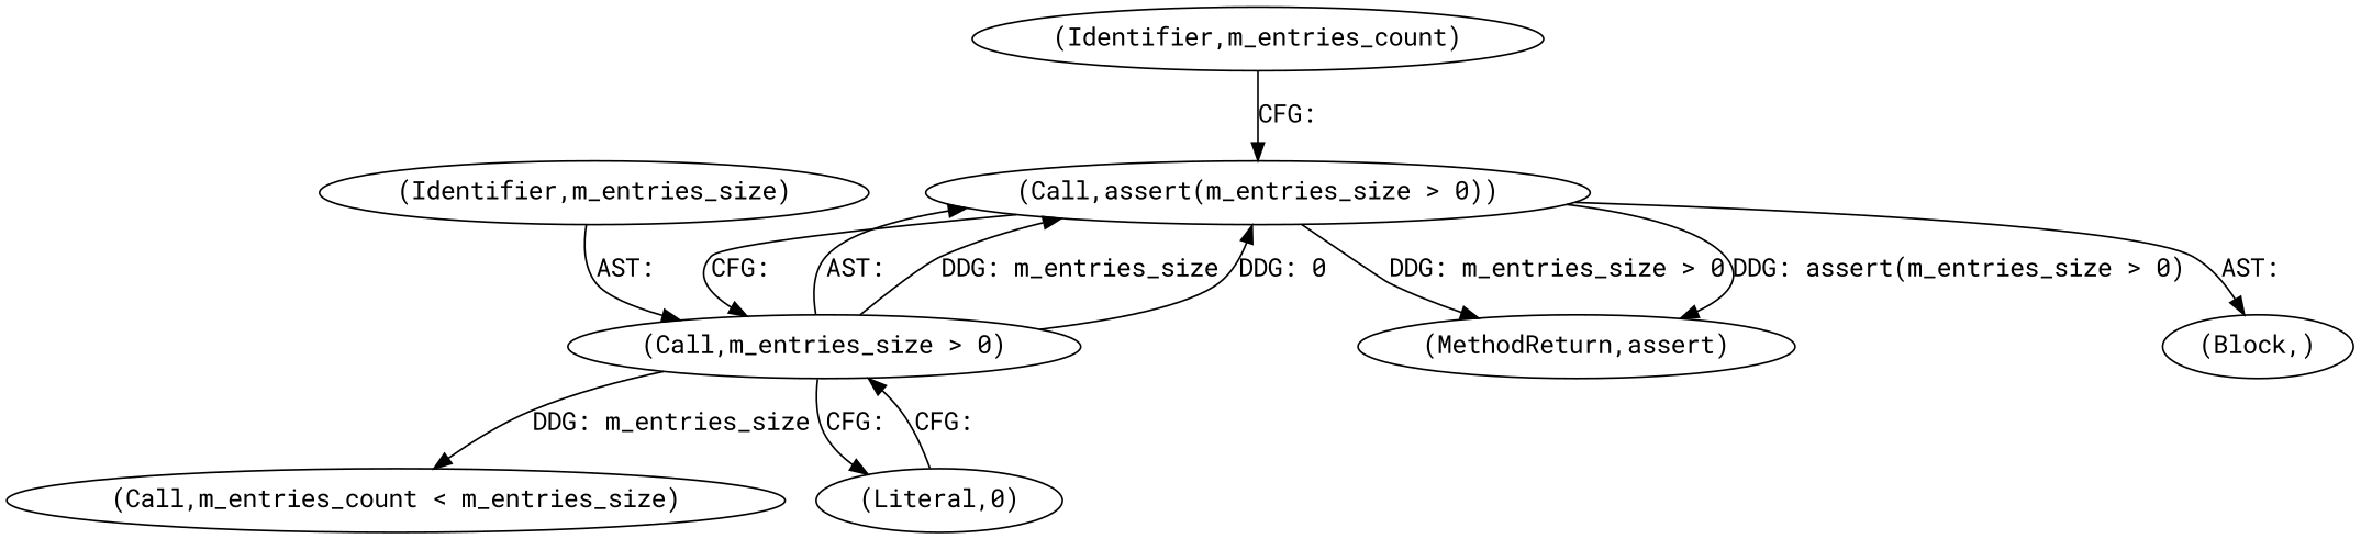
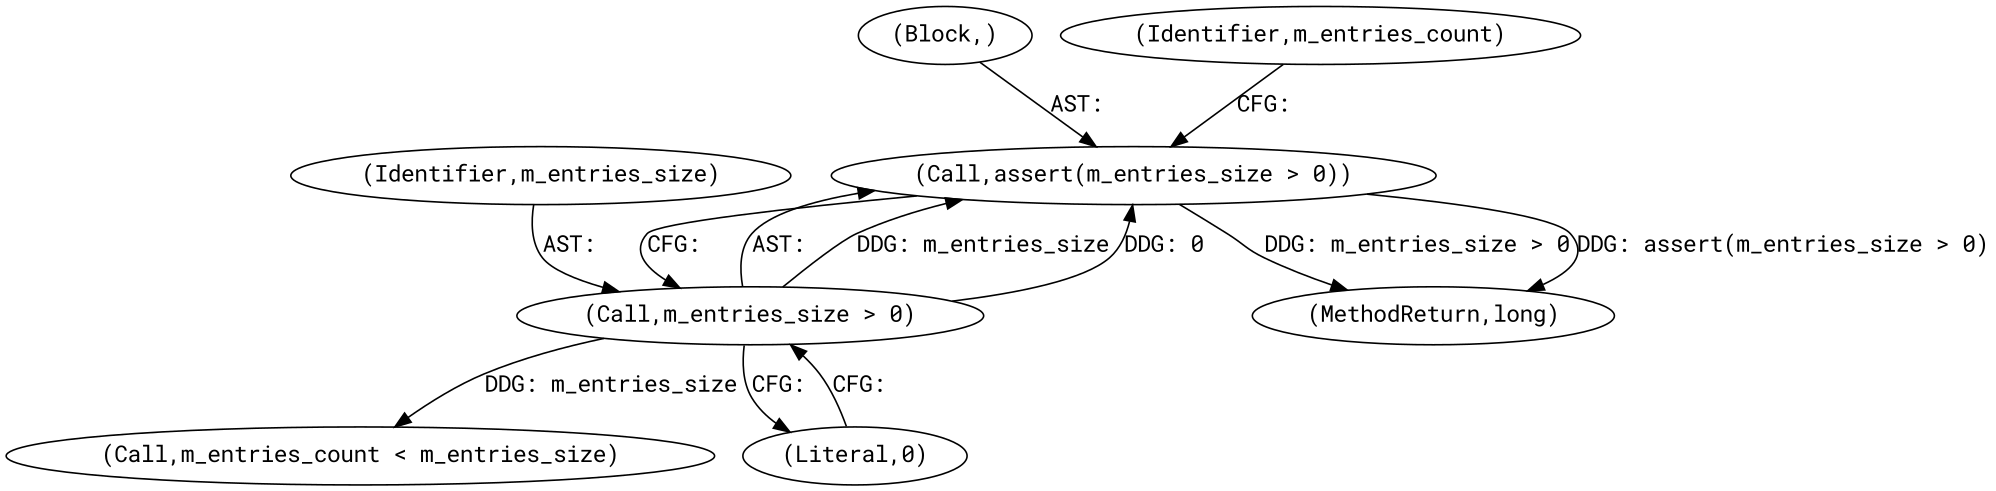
  digraph {
    fontname="Roboto Mono"
    node [fontname="Roboto Mono"]
    edge [fontname="Roboto Mono"]
    n1 [label="(Call,assert(m_entries_size > 0))"]
    n2 [label="(Call,m_entries_size > 0)"]
    n3 [label="(Block,)"]
-   n4 [label="(MethodReturn,assert)"]
+   n4 [label="(MethodReturn,long)"]
    n5 [label="(Call,m_entries_count < m_entries_size)"]
    n6 [label="(Literal,0)"]
    n7 [label="(Identifier,m_entries_count)"]
    n8 [label="(Identifier,m_entries_size)"]
    n1 -> n2 [label="CFG: "]
-   n1 -> n3 [label="AST: "]
+   n3 -> n1 [label="AST: "]
    n1 -> n4 [label="DDG: m_entries_size > 0"]
    n1 -> n4 [label="DDG: assert(m_entries_size > 0)"]
    n2 -> n1 [label="AST: "]
    n2 -> n1 [label="DDG: m_entries_size"]
    n2 -> n1 [label="DDG: 0"]
    n2 -> n5 [label="DDG: m_entries_size"]
    n2 -> n6 [label="CFG: "]
    n6 -> n2 [label="CFG: "]
    n7 -> n1 [label="CFG: "]
    n8 -> n2 [label="AST: "]
  }
